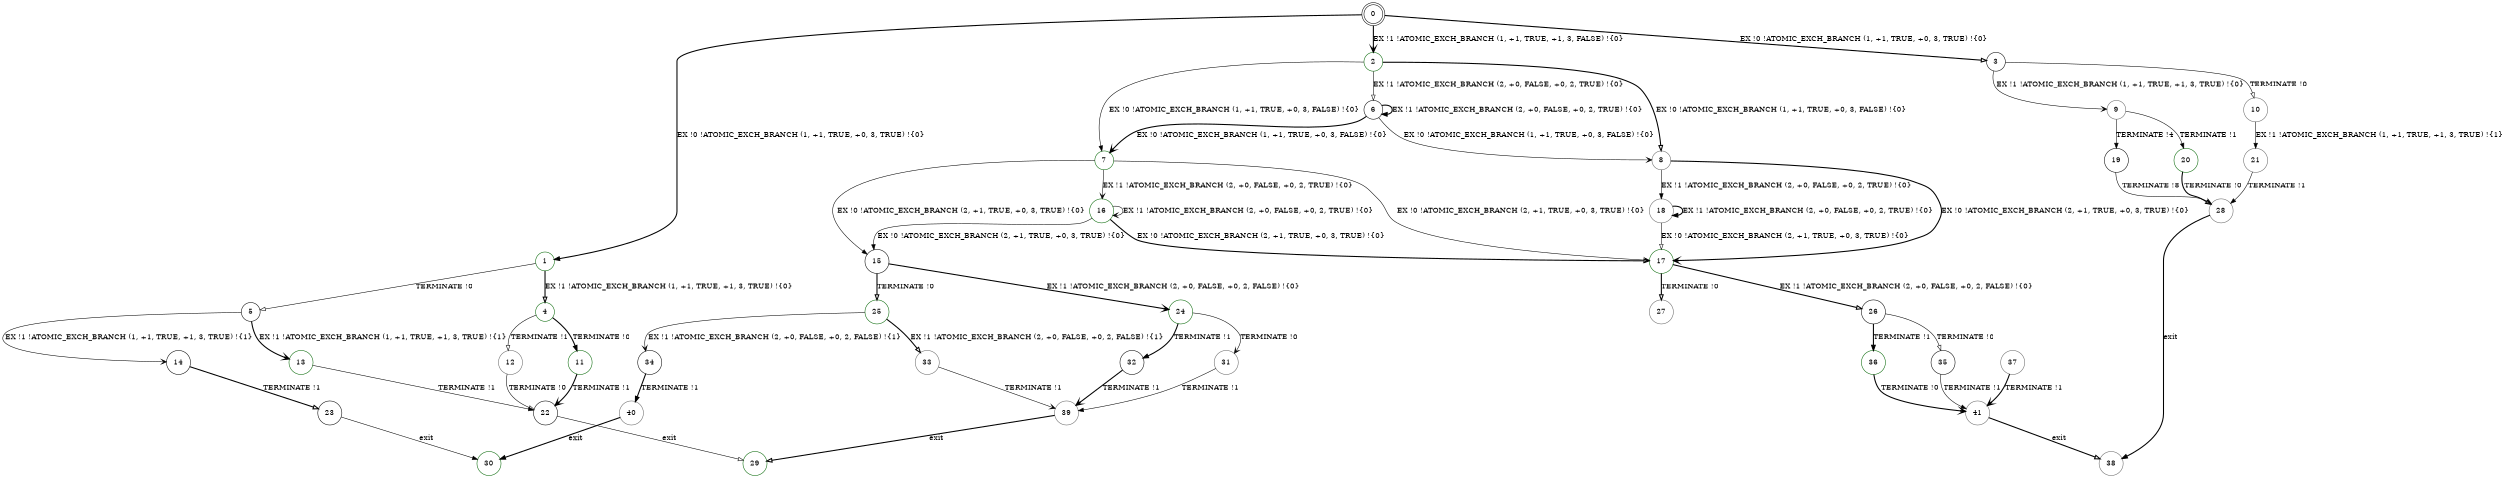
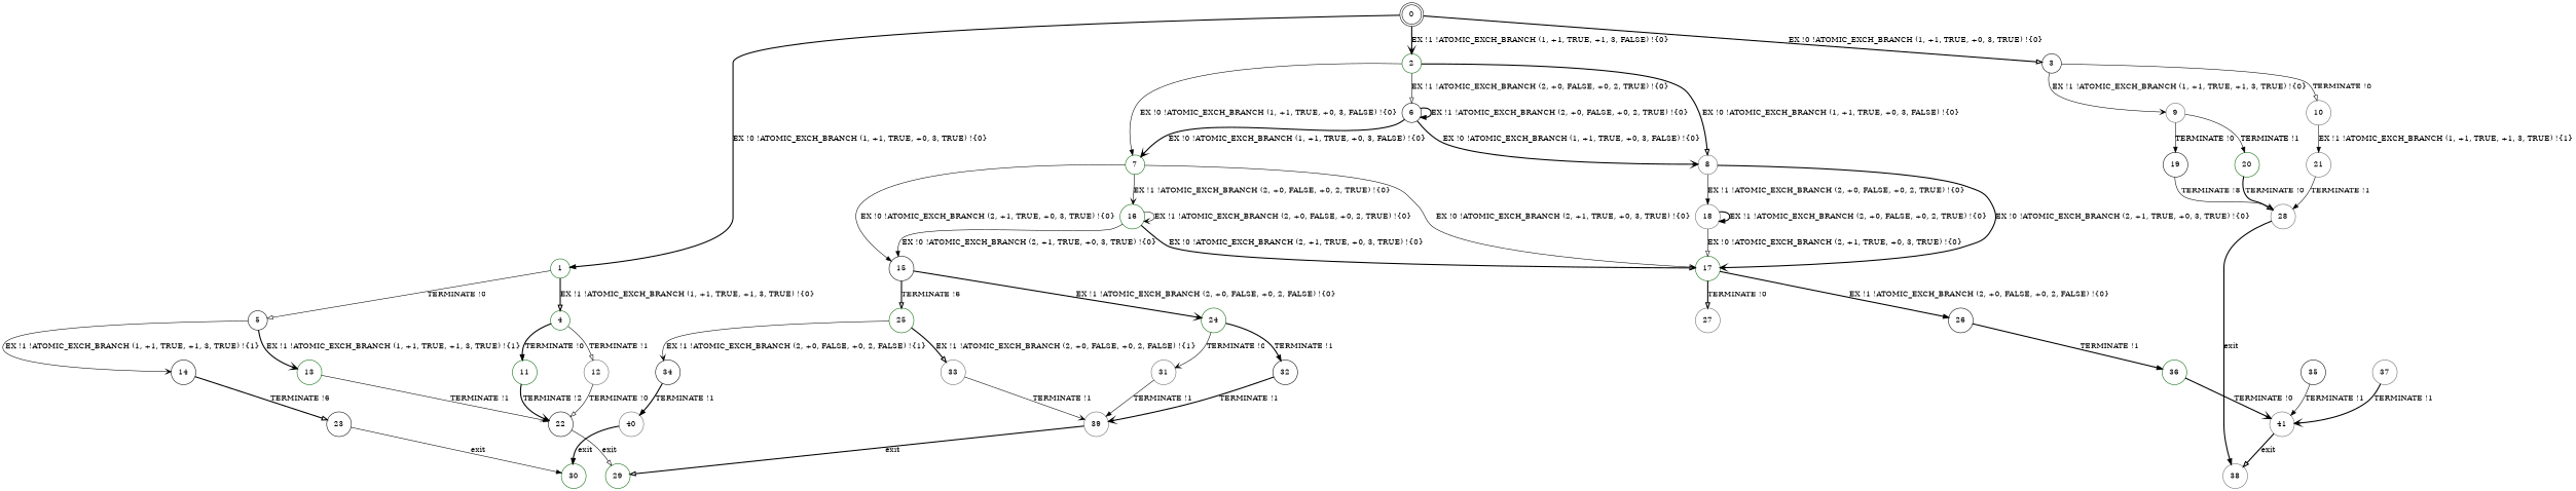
  digraph {
    node [color=gray40 shape=circle]
    edge [arrowhead=normal style=bold]
    0 [color=black peripheries=2]
    1 [color=darkgreen]
    2 [color=darkgreen]
    3 [color=black]
    4 [color=darkgreen]
    5 [color=black]
    6 [color=black]
    7 [color=darkgreen]
    8
    9
    10
    11 [color=darkgreen]
    12
    13 [color=darkgreen]
    14 [color=black]
    15 [color=black]
    16 [color=darkgreen]
    17 [color=darkgreen]
    18
    19 [color=black]
    20 [color=darkgreen]
    21
    22 [color=black]
    23 [color=black]
    24 [color=darkgreen]
    25 [color=darkgreen]
    26 [color=black]
    27
    28
    29 [color=darkgreen]
    30 [color=darkgreen]
    31
    32 [color=black]
    33
    34 [color=black]
    35 [color=black]
    36 [color=darkgreen]
    38
    39
    40
    41
    37
    0 -> 1 [label="EX !0 !ATOMIC_EXCH_BRANCH (1, +1, TRUE, +0, 3, TRUE) !{0}"]
    0 -> 2 [arrowhead=vee label="EX !1 !ATOMIC_EXCH_BRANCH (1, +1, TRUE, +1, 3, FALSE) !{0}"]
    0 -> 3 [arrowhead=onormal label="EX !0 !ATOMIC_EXCH_BRANCH (1, +1, TRUE, +0, 3, TRUE) !{0}"]
    1 -> 4 [arrowhead=onormal label="EX !1 !ATOMIC_EXCH_BRANCH (1, +1, TRUE, +1, 3, TRUE) !{0}"]
    1 -> 5 [arrowhead=onormal label="TERMINATE !0" style=solid]
    2 -> 6 [arrowhead=onormal label="EX !1 !ATOMIC_EXCH_BRANCH (2, +0, FALSE, +0, 2, TRUE) !{0}" style=solid]
    2 -> 7 [label="EX !0 !ATOMIC_EXCH_BRANCH (1, +1, TRUE, +0, 3, FALSE) !{0}" style=solid]
    2 -> 8 [arrowhead=onormal label="EX !0 !ATOMIC_EXCH_BRANCH (1, +1, TRUE, +0, 3, FALSE) !{0}"]
    3 -> 9 [arrowhead=vee label="EX !1 !ATOMIC_EXCH_BRANCH (1, +1, TRUE, +1, 3, TRUE) !{0}" style=solid]
    3 -> 10 [arrowhead=onormal label="TERMINATE !0" style=solid]
    4 -> 11 [label="TERMINATE !0"]
    4 -> 12 [arrowhead=onormal label="TERMINATE !1" style=solid]
    5 -> 13 [arrowhead=vee label="EX !1 !ATOMIC_EXCH_BRANCH (1, +1, TRUE, +1, 3, TRUE) !{1}"]
    5 -> 14 [arrowhead=vee label="EX !1 !ATOMIC_EXCH_BRANCH (1, +1, TRUE, +1, 3, TRUE) !{1}" style=solid]
    6 -> 6 [label="EX !1 !ATOMIC_EXCH_BRANCH (2, +0, FALSE, +0, 2, TRUE) !{0}"]
    6 -> 7 [arrowhead=vee label="EX !0 !ATOMIC_EXCH_BRANCH (1, +1, TRUE, +0, 3, FALSE) !{0}"]
-   6 -> 8 [arrowhead=vee label="EX !0 !ATOMIC_EXCH_BRANCH (1, +1, TRUE, +0, 3, FALSE) !{0}" style=solid]
+   6 -> 8 [arrowhead=vee label="EX !0 !ATOMIC_EXCH_BRANCH (1, +1, TRUE, +0, 3, FALSE) !{0}"]
    7 -> 15 [label="EX !0 !ATOMIC_EXCH_BRANCH (2, +1, TRUE, +0, 3, TRUE) !{0}" style=solid]
    7 -> 16 [arrowhead=vee label="EX !1 !ATOMIC_EXCH_BRANCH (2, +0, FALSE, +0, 2, TRUE) !{0}" style=solid]
    7 -> 17 [arrowhead=vee label="EX !0 !ATOMIC_EXCH_BRANCH (2, +1, TRUE, +0, 3, TRUE) !{0}" style=solid]
    8 -> 17 [arrowhead=vee label="EX !0 !ATOMIC_EXCH_BRANCH (2, +1, TRUE, +0, 3, TRUE) !{0}"]
    8 -> 18 [label="EX !1 !ATOMIC_EXCH_BRANCH (2, +0, FALSE, +0, 2, TRUE) !{0}" style=solid]
-   9 -> 19 [label="TERMINATE !4" style=solid]
+   9 -> 19 [label="TERMINATE !0" style=solid]
    9 -> 20 [label="TERMINATE !1" style=solid]
    10 -> 21 [label="EX !1 !ATOMIC_EXCH_BRANCH (1, +1, TRUE, +1, 3, TRUE) !{1}" style=solid]
-   11 -> 22 [arrowhead=vee label="TERMINATE !1"]
+   11 -> 22 [arrowhead=vee label="TERMINATE !2"]
    12 -> 22 [arrowhead=onormal label="TERMINATE !0" style=solid]
    13 -> 22 [label="TERMINATE !1" style=solid]
-   14 -> 23 [arrowhead=onormal label="TERMINATE !1"]
+   14 -> 23 [arrowhead=onormal label="TERMINATE !6"]
    15 -> 24 [arrowhead=vee label="EX !1 !ATOMIC_EXCH_BRANCH (2, +0, FALSE, +0, 2, FALSE) !{0}"]
-   15 -> 25 [arrowhead=onormal label="TERMINATE !0"]
+   15 -> 25 [arrowhead=onormal label="TERMINATE !6"]
    16 -> 15 [label="EX !0 !ATOMIC_EXCH_BRANCH (2, +1, TRUE, +0, 3, TRUE) !{0}" style=solid]
    16 -> 16 [arrowhead=vee label="EX !1 !ATOMIC_EXCH_BRANCH (2, +0, FALSE, +0, 2, TRUE) !{0}" style=solid]
    16 -> 17 [arrowhead=onormal label="EX !0 !ATOMIC_EXCH_BRANCH (2, +1, TRUE, +0, 3, TRUE) !{0}"]
-   17 -> 26 [arrowhead=onormal label="EX !1 !ATOMIC_EXCH_BRANCH (2, +0, FALSE, +0, 2, FALSE) !{0}"]
+   17 -> 26 [label="EX !1 !ATOMIC_EXCH_BRANCH (2, +0, FALSE, +0, 2, FALSE) !{0}"]
    17 -> 27 [arrowhead=onormal label="TERMINATE !0"]
    18 -> 17 [arrowhead=onormal label="EX !0 !ATOMIC_EXCH_BRANCH (2, +1, TRUE, +0, 3, TRUE) !{0}" style=solid]
    18 -> 18 [label="EX !1 !ATOMIC_EXCH_BRANCH (2, +0, FALSE, +0, 2, TRUE) !{0}"]
    19 -> 28 [arrowhead=vee label="TERMINATE !8" style=solid]
    20 -> 28 [arrowhead=onormal label="TERMINATE !0"]
    21 -> 28 [label="TERMINATE !1" style=solid]
    22 -> 29 [arrowhead=onormal label=exit style=solid]
    23 -> 30 [label=exit style=solid]
    24 -> 31 [arrowhead=vee label="TERMINATE !0" style=solid]
    24 -> 32 [label="TERMINATE !1"]
    25 -> 33 [arrowhead=onormal label="EX !1 !ATOMIC_EXCH_BRANCH (2, +0, FALSE, +0, 2, FALSE) !{1}"]
    25 -> 34 [arrowhead=vee label="EX !1 !ATOMIC_EXCH_BRANCH (2, +0, FALSE, +0, 2, FALSE) !{1}" style=solid]
-   26 -> 35 [arrowhead=onormal label="TERMINATE !0" style=solid]
    26 -> 36 [label="TERMINATE !1"]
    28 -> 38 [label=exit]
    31 -> 39 [label="TERMINATE !1" style=solid]
    32 -> 39 [arrowhead=vee label="TERMINATE !1"]
    33 -> 39 [arrowhead=vee label="TERMINATE !1" style=solid]
    34 -> 40 [label="TERMINATE !1"]
    35 -> 41 [label="TERMINATE !1" style=solid]
    36 -> 41 [arrowhead=vee label="TERMINATE !0"]
    39 -> 29 [arrowhead=onormal label=exit]
    40 -> 30 [label=exit]
    41 -> 38 [arrowhead=onormal label=exit]
    37 -> 41 [arrowhead=vee label="TERMINATE !1"]
  }
